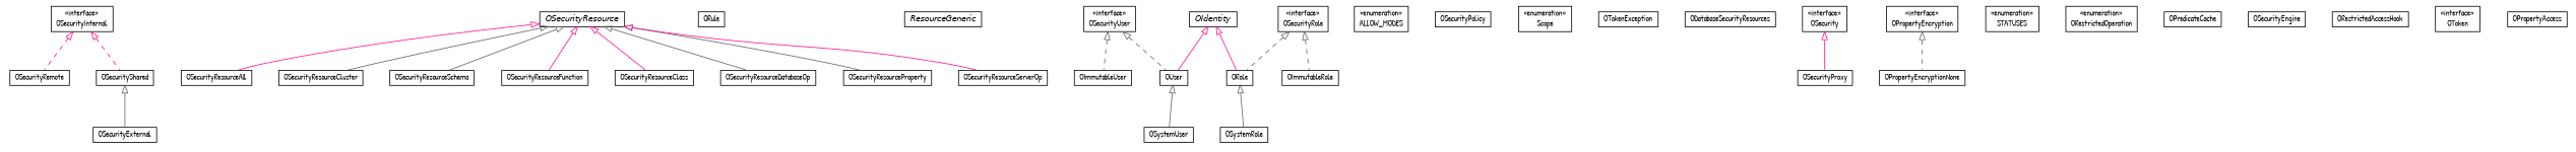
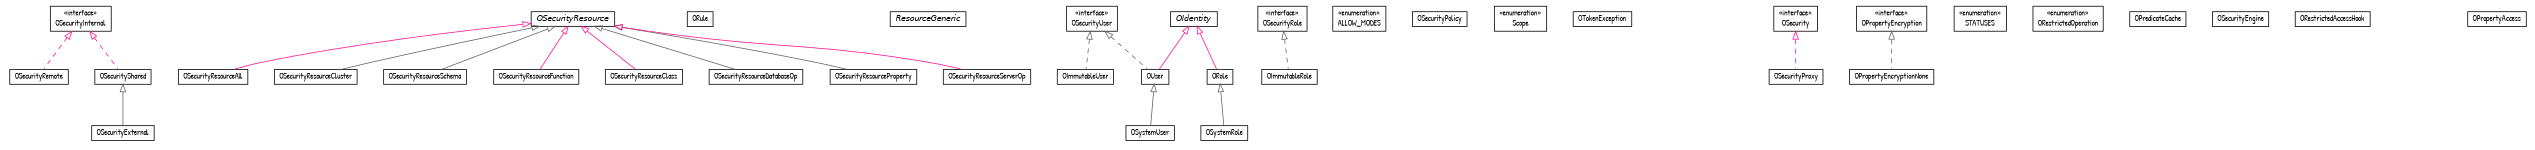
  digraph {
    fontname="Patrick Hand"
    nodesep=0.25
    ranksep=0.5
    node [fontcolor=black fontname="Patrick Hand" fontsize=10.0 shape=plaintext]
    edge [arrowtail=empty color=gray40 dir=back fontname="Patrick Hand" fontsize=10 headport=p labelfontname=Helvetica labelfontsize=10 tailport=p]
    n1 [label=<<table title="com.orientechnologies.orient.core.metadata.security.OSecurityRemote" border="0" cellborder="1" cellspacing="0" cellpadding="2" port="p" href="./OSecurityRemote.html"> 		<tr><td><table border="0" cellspacing="0" cellpadding="1"> <tr><td align="center" balign="center"> OSecurityRemote </td></tr> 		</table></td></tr> 		</table>>]
    n2 [label=<<table title="com.orientechnologies.orient.core.metadata.security.OSecurityResourceAll" border="0" cellborder="1" cellspacing="0" cellpadding="2" port="p" href="./OSecurityResourceAll.html"> 		<tr><td><table border="0" cellspacing="0" cellpadding="1"> <tr><td align="center" balign="center"> OSecurityResourceAll </td></tr> 		</table></td></tr> 		</table>>]
    n3 [label=<<table title="com.orientechnologies.orient.core.metadata.security.OSecurityResourceCluster" border="0" cellborder="1" cellspacing="0" cellpadding="2" port="p" href="./OSecurityResourceCluster.html"> 		<tr><td><table border="0" cellspacing="0" cellpadding="1"> <tr><td align="center" balign="center"> OSecurityResourceCluster </td></tr> 		</table></td></tr> 		</table>>]
    n4 [label=<<table title="com.orientechnologies.orient.core.metadata.security.ORule" border="0" cellborder="1" cellspacing="0" cellpadding="2" port="p" href="./ORule.html"> 		<tr><td><table border="0" cellspacing="0" cellpadding="1"> <tr><td align="center" balign="center"> ORule </td></tr> 		</table></td></tr> 		</table>>]
    n5 [label=<<table title="com.orientechnologies.orient.core.metadata.security.ORule.ResourceGeneric" border="0" cellborder="1" cellspacing="0" cellpadding="2" port="p" href="./ORule.ResourceGeneric.html"> 		<tr><td><table border="0" cellspacing="0" cellpadding="1"> <tr><td align="center" balign="center"><font face="Helvetica-Oblique"> ResourceGeneric </font></td></tr> 		</table></td></tr> 		</table>>]
    n6 [label=<<table title="com.orientechnologies.orient.core.metadata.security.OSystemUser" border="0" cellborder="1" cellspacing="0" cellpadding="2" port="p" href="./OSystemUser.html"> 		<tr><td><table border="0" cellspacing="0" cellpadding="1"> <tr><td align="center" balign="center"> OSystemUser </td></tr> 		</table></td></tr> 		</table>>]
    n7 [label=<<table title="com.orientechnologies.orient.core.metadata.security.OSecurityRole" border="0" cellborder="1" cellspacing="0" cellpadding="2" port="p" href="./OSecurityRole.html"> 		<tr><td><table border="0" cellspacing="0" cellpadding="1"> <tr><td align="center" balign="center"> &#171;interface&#187; </td></tr> <tr><td align="center" balign="center"> OSecurityRole </td></tr> 		</table></td></tr> 		</table>>]
    n8 [label=<<table title="com.orientechnologies.orient.core.metadata.security.OImmutableRole" border="0" cellborder="1" cellspacing="0" cellpadding="2" port="p" href="./OImmutableRole.html"> 		<tr><td><table border="0" cellspacing="0" cellpadding="1"> <tr><td align="center" balign="center"> OImmutableRole </td></tr> 		</table></td></tr> 		</table>>]
    n9 [label=<<table title="com.orientechnologies.orient.core.metadata.security.ORole" border="0" cellborder="1" cellspacing="0" cellpadding="2" port="p" href="./ORole.html"> 		<tr><td><table border="0" cellspacing="0" cellpadding="1"> <tr><td align="center" balign="center"> ORole </td></tr> 		</table></td></tr> 		</table>>]
    n10 [label=<<table title="com.orientechnologies.orient.core.metadata.security.OSystemRole" border="0" cellborder="1" cellspacing="0" cellpadding="2" port="p" href="./OSystemRole.html"> 		<tr><td><table border="0" cellspacing="0" cellpadding="1"> <tr><td align="center" balign="center"> OSystemRole </td></tr> 		</table></td></tr> 		</table>>]
    n11 [label=<<table title="com.orientechnologies.orient.core.metadata.security.OSecurityRole.ALLOW_MODES" border="0" cellborder="1" cellspacing="0" cellpadding="2" port="p" href="./OSecurityRole.ALLOW_MODES.html"> 		<tr><td><table border="0" cellspacing="0" cellpadding="1"> <tr><td align="center" balign="center"> &#171;enumeration&#187; </td></tr> <tr><td align="center" balign="center"> ALLOW_MODES </td></tr> 		</table></td></tr> 		</table>>]
    n12 [label=<<table title="com.orientechnologies.orient.core.metadata.security.OSecurityPolicy" border="0" cellborder="1" cellspacing="0" cellpadding="2" port="p" href="./OSecurityPolicy.html"> 		<tr><td><table border="0" cellspacing="0" cellpadding="1"> <tr><td align="center" balign="center"> OSecurityPolicy </td></tr> 		</table></td></tr> 		</table>>]
    n13 [label=<<table title="com.orientechnologies.orient.core.metadata.security.OSecurityPolicy.Scope" border="0" cellborder="1" cellspacing="0" cellpadding="2" port="p" href="./OSecurityPolicy.Scope.html"> 		<tr><td><table border="0" cellspacing="0" cellpadding="1"> <tr><td align="center" balign="center"> &#171;enumeration&#187; </td></tr> <tr><td align="center" balign="center"> Scope </td></tr> 		</table></td></tr> 		</table>>]
    n14 [label=<<table title="com.orientechnologies.orient.core.metadata.security.OImmutableUser" border="0" cellborder="1" cellspacing="0" cellpadding="2" port="p" href="./OImmutableUser.html"> 		<tr><td><table border="0" cellspacing="0" cellpadding="1"> <tr><td align="center" balign="center"> OImmutableUser </td></tr> 		</table></td></tr> 		</table>>]
    n15 [label=<<table title="com.orientechnologies.orient.core.metadata.security.OTokenException" border="0" cellborder="1" cellspacing="0" cellpadding="2" port="p" href="./OTokenException.html"> 		<tr><td><table border="0" cellspacing="0" cellpadding="1"> <tr><td align="center" balign="center"> OTokenException </td></tr> 		</table></td></tr> 		</table>>]
-   n16 [label=<<table title="com.orientechnologies.orient.core.metadata.security.ODatabaseSecurityResources" border="0" cellborder="1" cellspacing="0" cellpadding="2" port="p" href="./ODatabaseSecurityResources.html"> 		<tr><td><table border="0" cellspacing="0" cellpadding="1"> <tr><td align="center" balign="center"> ODatabaseSecurityResources </td></tr> 		</table></td></tr> 		</table>>]
    n17 [label=<<table title="com.orientechnologies.orient.core.metadata.security.OSecurityResourceSchema" border="0" cellborder="1" cellspacing="0" cellpadding="2" port="p" href="./OSecurityResourceSchema.html"> 		<tr><td><table border="0" cellspacing="0" cellpadding="1"> <tr><td align="center" balign="center"> OSecurityResourceSchema </td></tr> 		</table></td></tr> 		</table>>]
    n18 [label=<<table title="com.orientechnologies.orient.core.metadata.security.OUser" border="0" cellborder="1" cellspacing="0" cellpadding="2" port="p" href="./OUser.html"> 		<tr><td><table border="0" cellspacing="0" cellpadding="1"> <tr><td align="center" balign="center"> OUser </td></tr> 		</table></td></tr> 		</table>>]
    n19 [label=<<table title="com.orientechnologies.orient.core.metadata.security.OSecurity" border="0" cellborder="1" cellspacing="0" cellpadding="2" port="p" href="./OSecurity.html"> 		<tr><td><table border="0" cellspacing="0" cellpadding="1"> <tr><td align="center" balign="center"> &#171;interface&#187; </td></tr> <tr><td align="center" balign="center"> OSecurity </td></tr> 		</table></td></tr> 		</table>>]
    n20 [label=<<table title="com.orientechnologies.orient.core.metadata.security.OSecurityProxy" border="0" cellborder="1" cellspacing="0" cellpadding="2" port="p" href="./OSecurityProxy.html"> 		<tr><td><table border="0" cellspacing="0" cellpadding="1"> <tr><td align="center" balign="center"> OSecurityProxy </td></tr> 		</table></td></tr> 		</table>>]
    n21 [label=<<table title="com.orientechnologies.orient.core.metadata.security.OSecurityResourceFunction" border="0" cellborder="1" cellspacing="0" cellpadding="2" port="p" href="./OSecurityResourceFunction.html"> 		<tr><td><table border="0" cellspacing="0" cellpadding="1"> <tr><td align="center" balign="center"> OSecurityResourceFunction </td></tr> 		</table></td></tr> 		</table>>]
    n22 [label=<<table title="com.orientechnologies.orient.core.metadata.security.OSecurityShared" border="0" cellborder="1" cellspacing="0" cellpadding="2" port="p" href="./OSecurityShared.html"> 		<tr><td><table border="0" cellspacing="0" cellpadding="1"> <tr><td align="center" balign="center"> OSecurityShared </td></tr> 		</table></td></tr> 		</table>>]
    n23 [label=<<table title="com.orientechnologies.orient.core.metadata.security.OSecurityExternal" border="0" cellborder="1" cellspacing="0" cellpadding="2" port="p" href="./OSecurityExternal.html"> 		<tr><td><table border="0" cellspacing="0" cellpadding="1"> <tr><td align="center" balign="center"> OSecurityExternal </td></tr> 		</table></td></tr> 		</table>>]
    n24 [label=<<table title="com.orientechnologies.orient.core.metadata.security.OPropertyEncryption" border="0" cellborder="1" cellspacing="0" cellpadding="2" port="p" href="./OPropertyEncryption.html"> 		<tr><td><table border="0" cellspacing="0" cellpadding="1"> <tr><td align="center" balign="center"> &#171;interface&#187; </td></tr> <tr><td align="center" balign="center"> OPropertyEncryption </td></tr> 		</table></td></tr> 		</table>>]
    n25 [label=<<table title="com.orientechnologies.orient.core.metadata.security.OPropertyEncryptionNone" border="0" cellborder="1" cellspacing="0" cellpadding="2" port="p" href="./OPropertyEncryptionNone.html"> 		<tr><td><table border="0" cellspacing="0" cellpadding="1"> <tr><td align="center" balign="center"> OPropertyEncryptionNone </td></tr> 		</table></td></tr> 		</table>>]
    n26 [label=<<table title="com.orientechnologies.orient.core.metadata.security.OSecurityUser" border="0" cellborder="1" cellspacing="0" cellpadding="2" port="p" href="./OSecurityUser.html"> 		<tr><td><table border="0" cellspacing="0" cellpadding="1"> <tr><td align="center" balign="center"> &#171;interface&#187; </td></tr> <tr><td align="center" balign="center"> OSecurityUser </td></tr> 		</table></td></tr> 		</table>>]
    n27 [label=<<table title="com.orientechnologies.orient.core.metadata.security.OSecurityUser.STATUSES" border="0" cellborder="1" cellspacing="0" cellpadding="2" port="p" href="./OSecurityUser.STATUSES.html"> 		<tr><td><table border="0" cellspacing="0" cellpadding="1"> <tr><td align="center" balign="center"> &#171;enumeration&#187; </td></tr> <tr><td align="center" balign="center"> STATUSES </td></tr> 		</table></td></tr> 		</table>>]
    n28 [label=<<table title="com.orientechnologies.orient.core.metadata.security.ORestrictedOperation" border="0" cellborder="1" cellspacing="0" cellpadding="2" port="p" href="./ORestrictedOperation.html"> 		<tr><td><table border="0" cellspacing="0" cellpadding="1"> <tr><td align="center" balign="center"> &#171;enumeration&#187; </td></tr> <tr><td align="center" balign="center"> ORestrictedOperation </td></tr> 		</table></td></tr> 		</table>>]
    n29 [label=<<table title="com.orientechnologies.orient.core.metadata.security.OSecurityInternal" border="0" cellborder="1" cellspacing="0" cellpadding="2" port="p" href="./OSecurityInternal.html"> 		<tr><td><table border="0" cellspacing="0" cellpadding="1"> <tr><td align="center" balign="center"> &#171;interface&#187; </td></tr> <tr><td align="center" balign="center"> OSecurityInternal </td></tr> 		</table></td></tr> 		</table>>]
    n30 [label=<<table title="com.orientechnologies.orient.core.metadata.security.OPredicateCache" border="0" cellborder="1" cellspacing="0" cellpadding="2" port="p" href="./OPredicateCache.html"> 		<tr><td><table border="0" cellspacing="0" cellpadding="1"> <tr><td align="center" balign="center"> OPredicateCache </td></tr> 		</table></td></tr> 		</table>>]
    n31 [label=<<table title="com.orientechnologies.orient.core.metadata.security.OSecurityResourceClass" border="0" cellborder="1" cellspacing="0" cellpadding="2" port="p" href="./OSecurityResourceClass.html"> 		<tr><td><table border="0" cellspacing="0" cellpadding="1"> <tr><td align="center" balign="center"> OSecurityResourceClass </td></tr> 		</table></td></tr> 		</table>>]
    n32 [label=<<table title="com.orientechnologies.orient.core.metadata.security.OSecurityResourceDatabaseOp" border="0" cellborder="1" cellspacing="0" cellpadding="2" port="p" href="./OSecurityResourceDatabaseOp.html"> 		<tr><td><table border="0" cellspacing="0" cellpadding="1"> <tr><td align="center" balign="center"> OSecurityResourceDatabaseOp </td></tr> 		</table></td></tr> 		</table>>]
    n33 [label=<<table title="com.orientechnologies.orient.core.metadata.security.OSecurityResourceProperty" border="0" cellborder="1" cellspacing="0" cellpadding="2" port="p" href="./OSecurityResourceProperty.html"> 		<tr><td><table border="0" cellspacing="0" cellpadding="1"> <tr><td align="center" balign="center"> OSecurityResourceProperty </td></tr> 		</table></td></tr> 		</table>>]
    n34 [label=<<table title="com.orientechnologies.orient.core.metadata.security.OSecurityEngine" border="0" cellborder="1" cellspacing="0" cellpadding="2" port="p" href="./OSecurityEngine.html"> 		<tr><td><table border="0" cellspacing="0" cellpadding="1"> <tr><td align="center" balign="center"> OSecurityEngine </td></tr> 		</table></td></tr> 		</table>>]
    n35 [label=<<table title="com.orientechnologies.orient.core.metadata.security.ORestrictedAccessHook" border="0" cellborder="1" cellspacing="0" cellpadding="2" port="p" href="./ORestrictedAccessHook.html"> 		<tr><td><table border="0" cellspacing="0" cellpadding="1"> <tr><td align="center" balign="center"> ORestrictedAccessHook </td></tr> 		</table></td></tr> 		</table>>]
    n36 [label=<<table title="com.orientechnologies.orient.core.metadata.security.OSecurityResourceServerOp" border="0" cellborder="1" cellspacing="0" cellpadding="2" port="p" href="./OSecurityResourceServerOp.html"> 		<tr><td><table border="0" cellspacing="0" cellpadding="1"> <tr><td align="center" balign="center"> OSecurityResourceServerOp </td></tr> 		</table></td></tr> 		</table>>]
    n37 [label=<<table title="com.orientechnologies.orient.core.metadata.security.OSecurityResource" border="0" cellborder="1" cellspacing="0" cellpadding="2" port="p" href="./OSecurityResource.html"> 		<tr><td><table border="0" cellspacing="0" cellpadding="1"> <tr><td align="center" balign="center"><font face="Helvetica-Oblique"> OSecurityResource </font></td></tr> 		</table></td></tr> 		</table>>]
    n38 [label=<<table title="com.orientechnologies.orient.core.metadata.security.OIdentity" border="0" cellborder="1" cellspacing="0" cellpadding="2" port="p" href="./OIdentity.html"> 		<tr><td><table border="0" cellspacing="0" cellpadding="1"> <tr><td align="center" balign="center"><font face="Helvetica-Oblique"> OIdentity </font></td></tr> 		</table></td></tr> 		</table>>]
-   n39 [label=<<table title="com.orientechnologies.orient.core.metadata.security.OToken" border="0" cellborder="1" cellspacing="0" cellpadding="2" port="p" href="./OToken.html"> 		<tr><td><table border="0" cellspacing="0" cellpadding="1"> <tr><td align="center" balign="center"> &#171;interface&#187; </td></tr> <tr><td align="center" balign="center"> OToken </td></tr> 		</table></td></tr> 		</table>>]
    n40 [label=<<table title="com.orientechnologies.orient.core.metadata.security.OPropertyAccess" border="0" cellborder="1" cellspacing="0" cellpadding="2" port="p" href="./OPropertyAccess.html"> 		<tr><td><table border="0" cellspacing="0" cellpadding="1"> <tr><td align="center" balign="center"> OPropertyAccess </td></tr> 		</table></td></tr> 		</table>>]
    n7 -> n8 [style=dashed]
-   n7 -> n9 [style=dashed]
    n9 -> n10
    n18 -> n6
-   n19 -> n20 [color=deeppink style=solid]
+   n19 -> n20 [color=deeppink style=dashed]
    n22 -> n23
    n24 -> n25 [style=dashed]
    n26 -> n14 [style=dashed]
    n26 -> n18 [style=dashed]
    n29 -> n1 [color=deeppink style=dashed]
    n29 -> n22 [color=deeppink style=dashed]
    n37 -> n2 [color=deeppink]
    n37 -> n3
    n37 -> n17
    n37 -> n21 [color=deeppink]
    n37 -> n31 [color=deeppink]
    n37 -> n32
    n37 -> n33
    n37 -> n36 [color=deeppink]
    n38 -> n9 [color=deeppink]
    n38 -> n18 [color=deeppink]
  }
